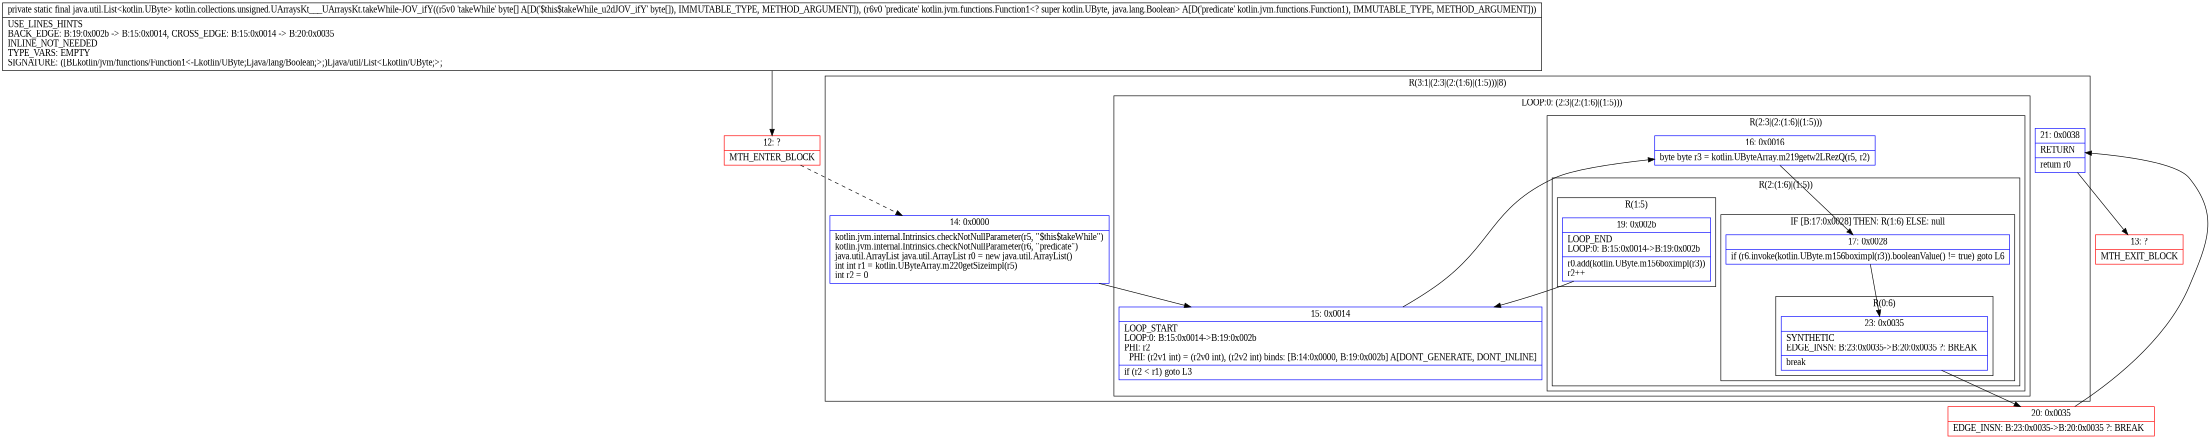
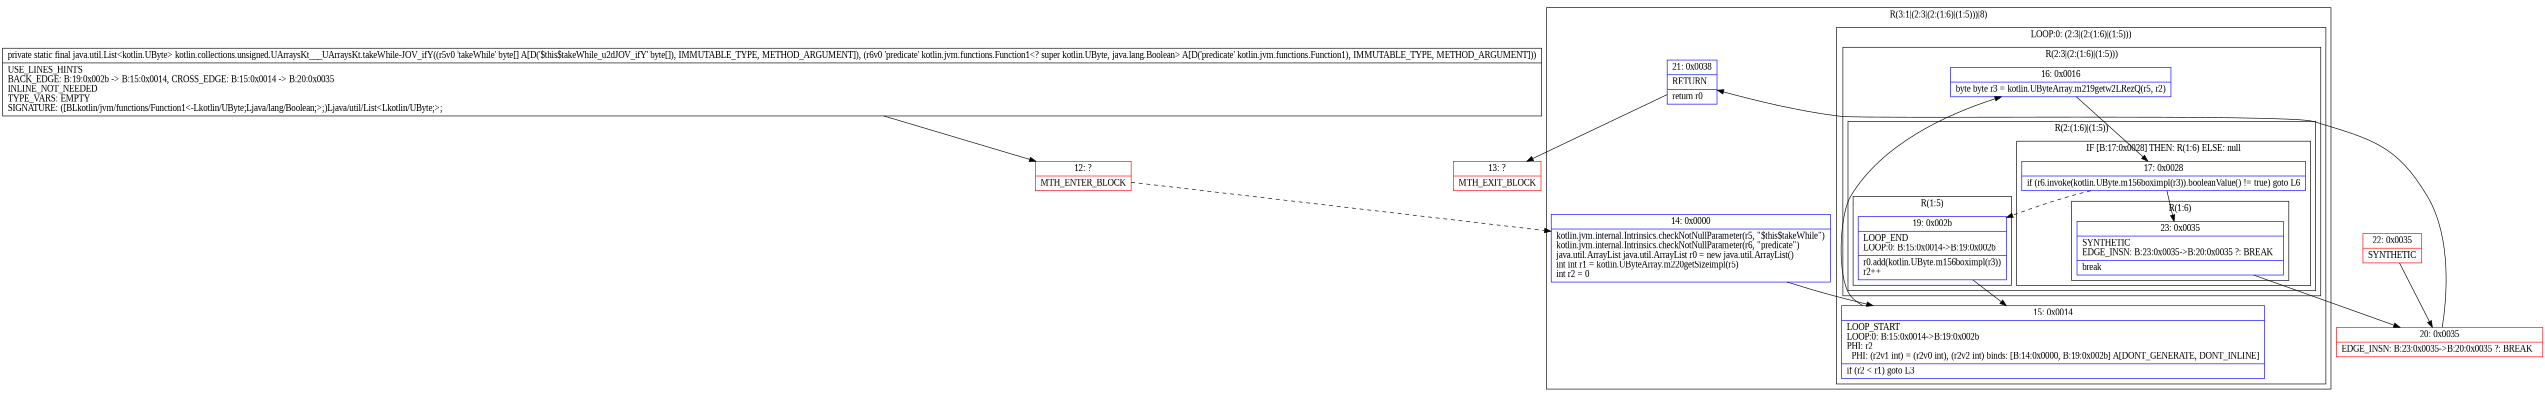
  digraph {
    fontname="Liberation Serif"
    node [color=blue fontname="Liberation Serif" shape=record]
    edge [fontname="Liberation Serif"]
    n1 [label="{23\:\ 0x0035|SYNTHETIC\lEDGE_INSN: B:23:0x0035\-\>B:20:0x0035 ?: BREAK  \l|break\l}"]
    n2 [label="{17\:\ 0x0028|if (r6.invoke(kotlin.UByte.m156boximpl(r3)).booleanValue() != true) goto L6\l}"]
    n3 [label="{19\:\ 0x002b|LOOP_END\lLOOP:0: B:15:0x0014\-\>B:19:0x002b\l|r0.add(kotlin.UByte.m156boximpl(r3))\lr2++\l}"]
    n4 [label="{16\:\ 0x0016|byte byte r3 = kotlin.UByteArray.m219getw2LRezQ(r5, r2)\l}"]
    n5 [label="{15\:\ 0x0014|LOOP_START\lLOOP:0: B:15:0x0014\-\>B:19:0x002b\lPHI: r2 \l  PHI: (r2v1 int) = (r2v0 int), (r2v2 int) binds: [B:14:0x0000, B:19:0x002b] A[DONT_GENERATE, DONT_INLINE]\l|if (r2 \< r1) goto L3\l}"]
    n6 [label="{14\:\ 0x0000|kotlin.jvm.internal.Intrinsics.checkNotNullParameter(r5, \"$this$takeWhile\")\lkotlin.jvm.internal.Intrinsics.checkNotNullParameter(r6, \"predicate\")\ljava.util.ArrayList java.util.ArrayList r0 = new java.util.ArrayList()\lint int r1 = kotlin.UByteArray.m220getSizeimpl(r5)\lint r2 = 0\l}"]
    n7 [label="{21\:\ 0x0038|RETURN\l|return r0\l}"]
    n8 [color=red label="{20\:\ 0x0035|EDGE_INSN: B:23:0x0035\-\>B:20:0x0035 ?: BREAK  \l}"]
    n9 [color=red label="{13\:\ ?|MTH_EXIT_BLOCK\l}"]
+   n10 [color=red label="{22\:\ 0x0035|SYNTHETIC\l}"]
    n11 [color=red label="{12\:\ ?|MTH_ENTER_BLOCK\l}"]
    n12 [label="{private static final java.util.List\<kotlin.UByte\> kotlin.collections.unsigned.UArraysKt___UArraysKt.takeWhile\-JOV_ifY((r5v0 'takeWhile' byte[] A[D('$this$takeWhile_u2dJOV_ifY' byte[]), IMMUTABLE_TYPE, METHOD_ARGUMENT]), (r6v0 'predicate' kotlin.jvm.functions.Function1\<? super kotlin.UByte, java.lang.Boolean\> A[D('predicate' kotlin.jvm.functions.Function1), IMMUTABLE_TYPE, METHOD_ARGUMENT]))  | USE_LINES_HINTS\lBACK_EDGE: B:19:0x002b \-\> B:15:0x0014, CROSS_EDGE: B:15:0x0014 \-\> B:20:0x0035\lINLINE_NOT_NEEDED\lTYPE_VARS: EMPTY\lSIGNATURE: ([BLkotlin\/jvm\/functions\/Function1\<\-Lkotlin\/UByte;Ljava\/lang\/Boolean;\>;)Ljava\/util\/List\<Lkotlin\/UByte;\>;\l}" color=""]
    subgraph cluster_1 {
      label="R(3:1|(2:3|(2:(1:6)|(1:5)))|8)"
      n6
      n7
      subgraph cluster_2 {
        label="LOOP:0: (2:3|(2:(1:6)|(1:5)))"
        n5
        subgraph cluster_3 {
          label="R(2:3|(2:(1:6)|(1:5)))"
          n4
          subgraph cluster_4 {
            label="R(2:(1:6)|(1:5))"
            subgraph cluster_5 {
              label="IF [B:17:0x0028] THEN: R(1:6) ELSE: null"
              n2
              subgraph cluster_6 {
-               label="R(0:6)"
+               label="R(1:6)"
                n1
              }
            }
            subgraph cluster_7 {
              label="R(1:5)"
              n3
            }
          }
        }
      }
    }
    n1 -> n8
    n2 -> n1
+   n2 -> n3 [style=dashed]
    n3 -> n5
    n4 -> n2
    n5 -> n4
    n6 -> n5
    n7 -> n9
    n8 -> n7
+   n10 -> n8
    n11 -> n6 [style=dashed]
    n12 -> n11
  }
